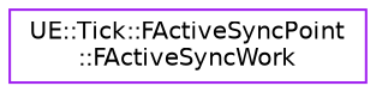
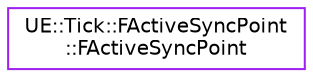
  digraph {
    rankdir=LR
-   n1 [color=purple fillcolor=white fontname=Helvetica fontsize=10 height=0.2 label="UE::Tick::FActiveSyncPoint\l::FActiveSyncWork" shape=box style=filled width=0.4]
+   n1 [color=purple fillcolor=white fontname=Helvetica fontsize=10 height=0.2 label="UE::Tick::FActiveSyncPoint\l::FActiveSyncPoint" shape=box style=filled width=0.4]
  }
